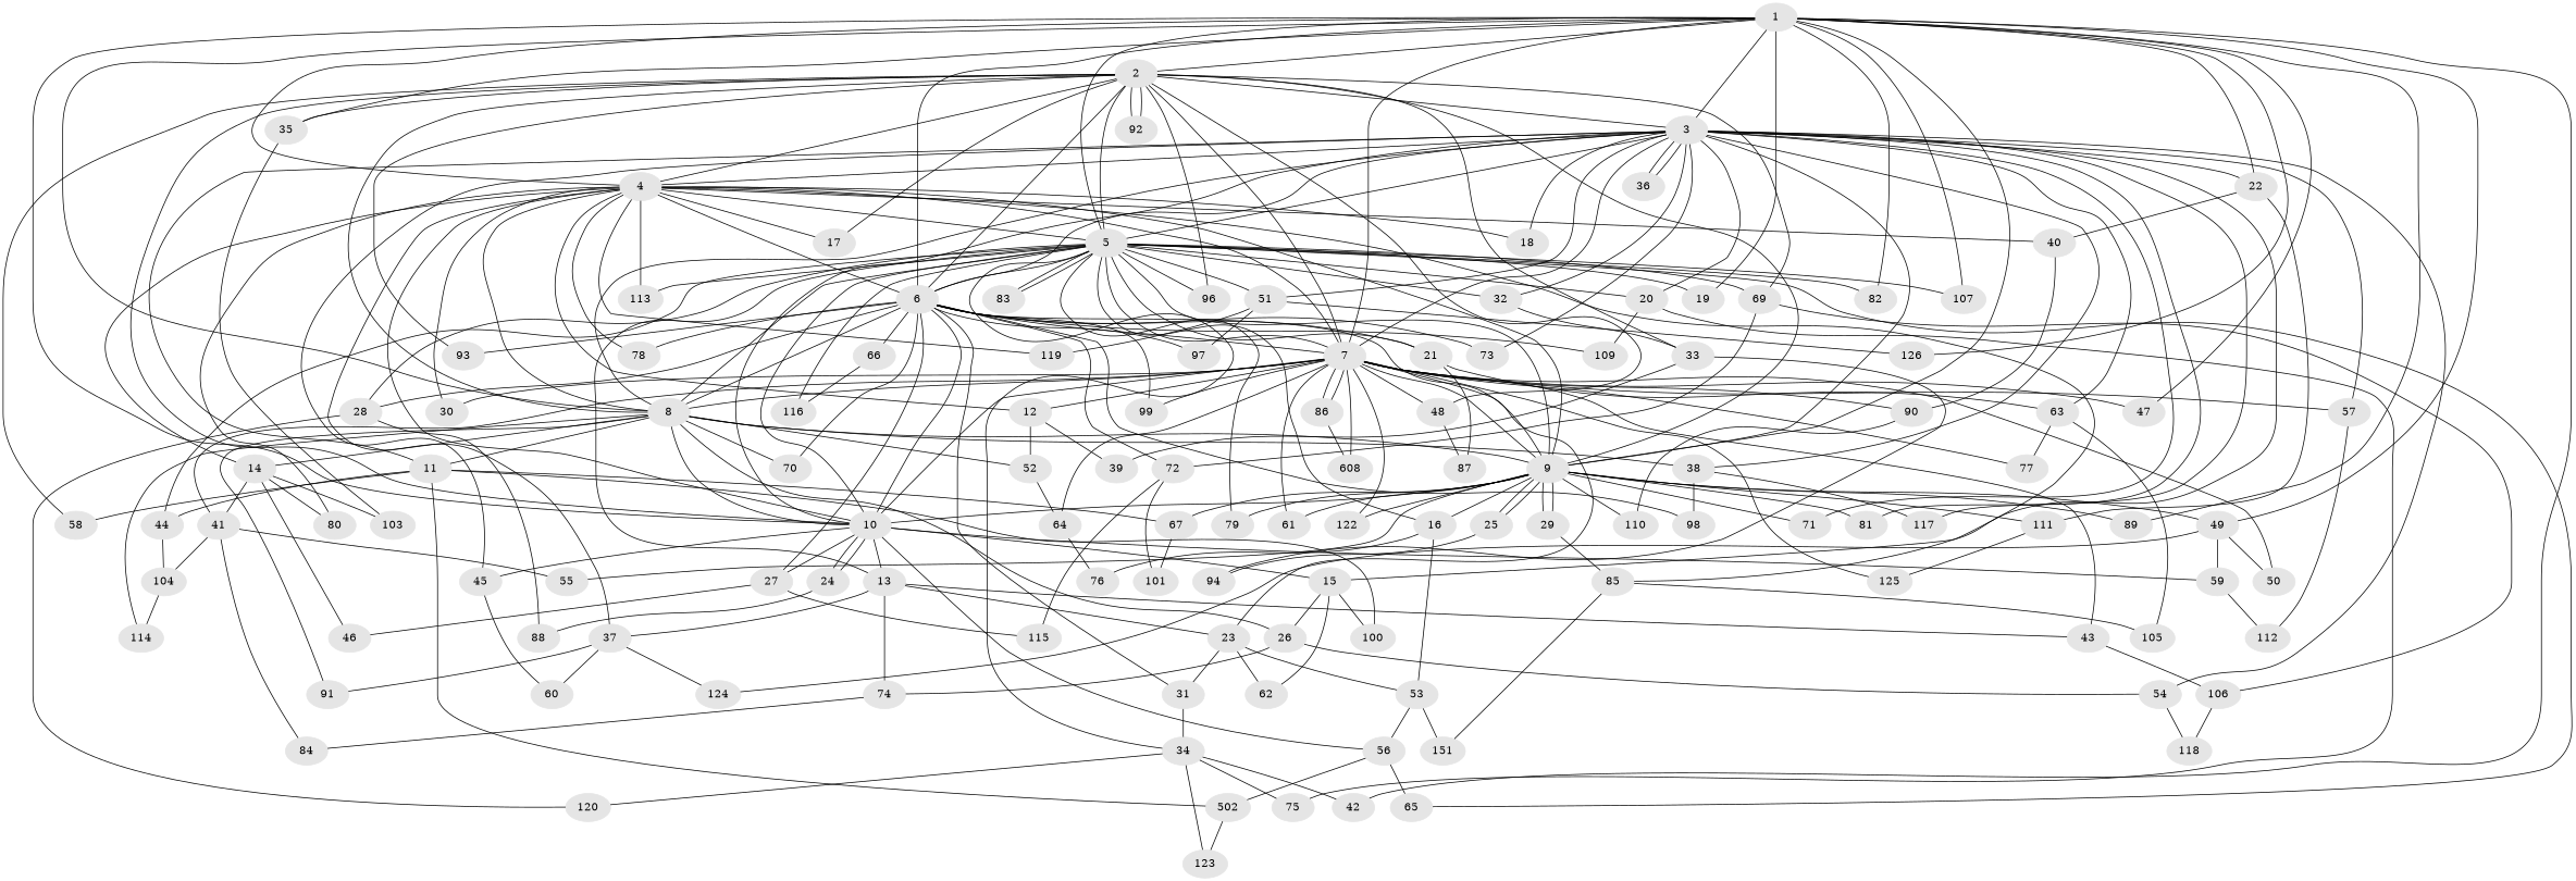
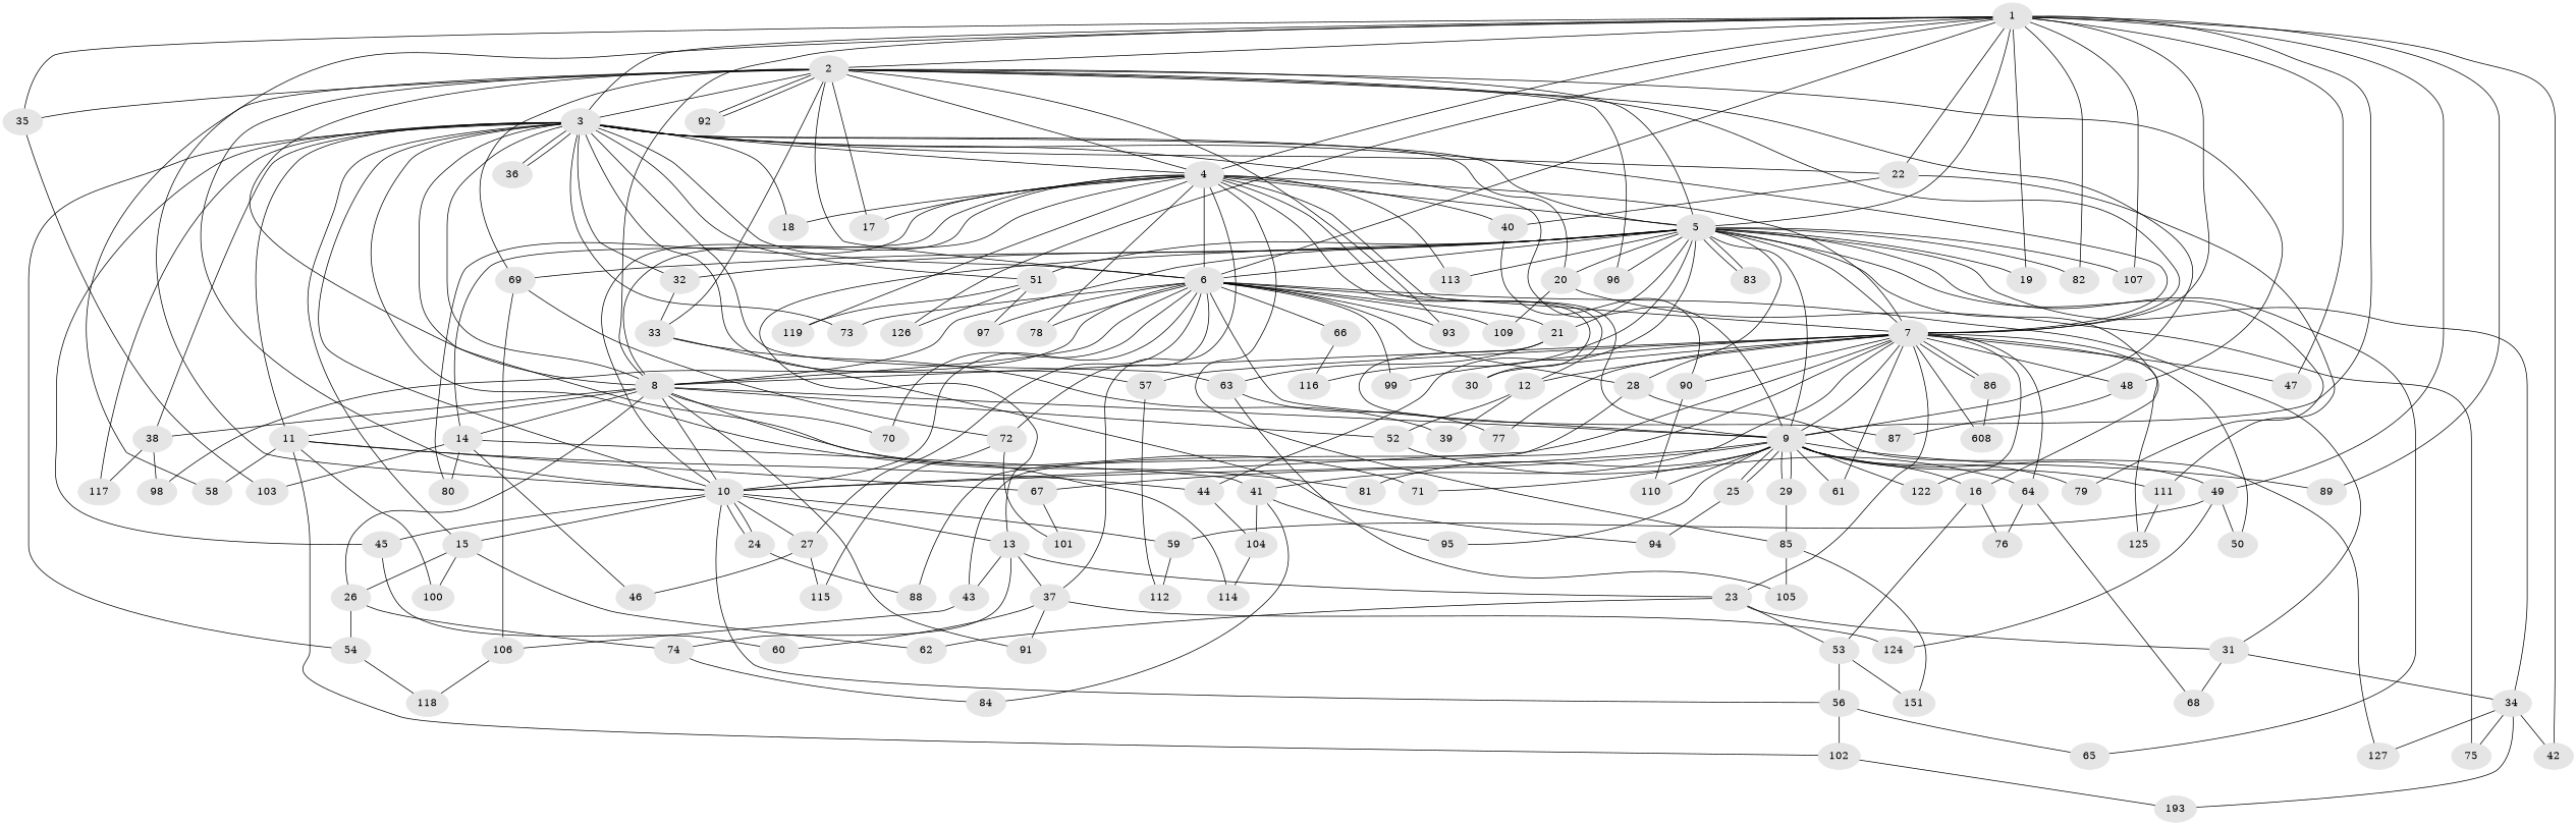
  graph {
    node [color=gray90 style=filled]
    1
    2
    3
    4
    5
    6
    7
    8
    9
    10
    19
    22
    35
    42
    47
    49
    82
    89
    107
    126
    17
    33
    48
    58
    69
    92
    93
    96
    11
    15
    18
    20
    32
    36
    38
    45
    51
    54
    57
    63
    71
    73
    81
    117
    12
    14
    30
    37
    40
    78
    80
    85
    113
    119
    13
    16
    21
    28
    34
    44
    65
    79
    83
    116
    27
    31
    66
    70
    72
    97
    98
    99
    109
    23
    41
    43
    50
    61
    64
    77
    86
    90
    n83 [label=608]
    122
    125
    26
    52
    91
    114
    25
    29
-   55
+   55 [label=95]
    67
    110
    111
    24
    56
    59
    103
    124
    39
    94
    87
    106
    100
-   102 [label=502]
+   102
    62
    75
    60
    118
    112
    105
    46
    n114 [label=151]
    74
    53
    76
    88
-   120
-   123
+   120 [label=127]
+   123 [label=193]
    104
    115
+   68
    101
    84
    1 -- 2
    1 -- 3
    1 -- 4
    1 -- 5
    1 -- 6
    1 -- 7
    1 -- 8
    1 -- 9
    1 -- 10
    1 -- 19
    1 -- 22
    1 -- 35
    1 -- 42
    1 -- 47
    1 -- 49
    1 -- 82
    1 -- 89
    1 -- 107
    1 -- 126
    2 -- 3
    2 -- 4
    2 -- 5
    2 -- 6
    2 -- 7
    2 -- 8
    2 -- 9
    2 -- 10
    2 -- 35
    2 -- 17
    2 -- 33
    2 -- 48
    2 -- 58
    2 -- 69
    2 -- 92
    2 -- 92
    2 -- 93
    2 -- 96
    3 -- 4
    3 -- 5
    3 -- 6
    3 -- 7
    3 -- 8
    3 -- 9
    3 -- 10
    3 -- 22
    3 -- 11
    3 -- 15
    3 -- 18
    3 -- 20
    3 -- 32
    3 -- 36
    3 -- 36
    3 -- 38
    3 -- 45
    3 -- 51
    3 -- 54
    3 -- 57
    3 -- 63
    3 -- 71
    3 -- 73
    3 -- 81
    3 -- 117
    4 -- 5
    4 -- 6
    4 -- 7
    4 -- 8
    4 -- 9
    4 -- 10
    4 -- 17
    4 -- 18
    4 -- 12
    4 -- 14
    4 -- 30
    4 -- 37
    4 -- 40
    4 -- 78
    4 -- 80
    4 -- 85
    4 -- 113
    4 -- 119
    5 -- 6
    5 -- 7
    5 -- 8
    5 -- 9
-   5 -- 10
    5 -- 19
    5 -- 82
    5 -- 107
    5 -- 69
    5 -- 96
    5 -- 20
    5 -- 32
    5 -- 51
    5 -- 113
    5 -- 13
    5 -- 16
    5 -- 21
    5 -- 28
    5 -- 34
    5 -- 44
    5 -- 65
    5 -- 79
    5 -- 83
    5 -- 83
    5 -- 116
    6 -- 7
    6 -- 8
    6 -- 9
    6 -- 10
    6 -- 93
    6 -- 73
    6 -- 78
    6 -- 21
    6 -- 28
    6 -- 27
    6 -- 31
    6 -- 66
    6 -- 70
    6 -- 72
    6 -- 97
    6 -- 98
    6 -- 99
    6 -- 109
    7 -- 8
    7 -- 9
    7 -- 10
    7 -- 47
    7 -- 48
    7 -- 57
    7 -- 12
    7 -- 30
    7 -- 99
    7 -- 23
    7 -- 41
    7 -- 43
    7 -- 50
    7 -- 61
    7 -- 64
    7 -- 77
    7 -- 86
    7 -- 86
    7 -- 90
    7 -- n83
    7 -- 122
    7 -- 125
    8 -- 9
    8 -- 10
    8 -- 11
    8 -- 38
    8 -- 14
    8 -- 70
    8 -- 26
    8 -- 52
    8 -- 91
    8 -- 114
    9 -- 10
    9 -- 49
    9 -- 89
    9 -- 71
    9 -- 81
    9 -- 16
    9 -- 79
    9 -- 61
    9 -- 122
    9 -- 25
    9 -- 25
    9 -- 29
    9 -- 29
    9 -- 55
    9 -- 67
    9 -- 110
    9 -- 111
    10 -- 15
    10 -- 45
    10 -- 13
    10 -- 27
    10 -- 24
    10 -- 24
    10 -- 56
    10 -- 59
    22 -- 40
    22 -- 111
    35 -- 103
    49 -- 50
    49 -- 59
    49 -- 124
    33 -- 39
    33 -- 94
    48 -- 87
    69 -- 72
    69 -- 106
    11 -- 58
    11 -- 44
    11 -- 67
    11 -- 100
    11 -- 102
    15 -- 26
    15 -- 100
    15 -- 62
    20 -- 109
    20 -- 75
    32 -- 33
    38 -- 117
    38 -- 98
    45 -- 60
    51 -- 126
    51 -- 119
    51 -- 97
    54 -- 118
    57 -- 112
    63 -- 77
    63 -- 105
    12 -- 52
    12 -- 39
    14 -- 80
    14 -- 41
    14 -- 103
    14 -- 46
    37 -- 91
    37 -- 124
    37 -- 60
    40 -- 90
    85 -- 105
    85 -- n114
    13 -- 37
    13 -- 23
    13 -- 43
    13 -- 74
    16 -- 53
    16 -- 76
    21 -- 63
    21 -- 87
    28 -- 88
    28 -- 120
    34 -- 42
    34 -- 75
    34 -- 120
    34 -- 123
    44 -- 104
    27 -- 46
    27 -- 115
    31 -- 34
+   31 -- 68
    66 -- 116
    72 -- 115
    72 -- 101
    23 -- 31
    23 -- 62
    23 -- 53
    41 -- 55
    41 -- 104
    41 -- 84
    43 -- 106
    64 -- 76
+   64 -- 68
    86 -- n83
    90 -- 110
    26 -- 54
    26 -- 74
    52 -- 64
    25 -- 94
    29 -- 85
    67 -- 101
    111 -- 125
    24 -- 88
    56 -- 65
    56 -- 102
    59 -- 112
    106 -- 118
    102 -- 123
    74 -- 84
    53 -- 56
    53 -- n114
    104 -- 114
  }
